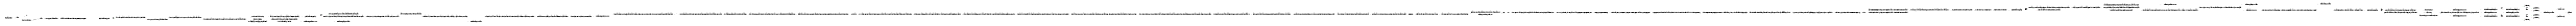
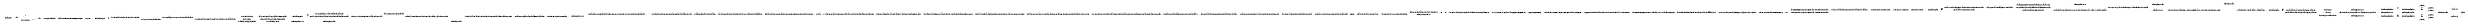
  digraph {
    rankdir=LR
    node [color=blue shape=box]
    "QuincyDay2 begins." [color=orange shape=""]
    n2 [label="u failed"]
    n3 [color=red label="Ok."]
    n4 [color=red label="At what?"]
    n5 [color=red label="Oh good, we're still going."]
    n6 [label="u were supposed 2 make me hate u"]
    n7 [label="shove it"]
    n8 [label="that was the whole fkin POINT of this FKING EXERCISE N U FAILED"]
+   n9 [label="n now - FK. FK..."]
    n10 [color=orange label="Check boolean QuincySorted" shape=""]
    n11 [label="told u it wasn't gonna be fun when i came 2 tell u the story of how i joined the hex"]
    n12 [label="now it's my turn 2 tell u the story that'll make u hate me"]
    n13 [label="but now it's gonna happen. b/c now it's my turn 2 tell u the story that'll make u hate me"]
    n14 [label="bc somebody's gotta do this job RIGHT n if it's not gonna be u? it's gonna come down 2 me. like it always fkin' does"]
    n15 [color=red label="All right. I'm listening."]
    n16 [color=red label="You don't need to do this, Quincy."]
    n17 [color=red label="I'm walking away. I'm not playing this game. [End.]"]
    n18 [label="maybe once u hear what i've got 2 say, maybe u'll FINALLY understand"]
    n19 [label="yeah. i do. n once u listen 2 what i've got 2 say, maybe u'll FINALLY understand y"]
    n20 [label="k. well. u made this easy 4 me. thkx"]
    n21 [color=orange label="Check boolean QuincyArthur3" shape=""]
    n22 [color=orange label="Boolean QuincyNoDate is now true." shape=""]
    n23 [label="i told u why i joined the army. how i wanted 2 make a better life 4 me and my fam"]
    n24 [label="never told u why i got into the army. i'll make it quick. it's simple. wanted 2 make a better life for me n my fam"]
    n25 [color=orange label="Boolean QuincyDating is now false." shape=""]
    n26 [label="and how everything went tits up before i got that chance"]
    n27 [label="n where i grew up? u don't get free opportunities 2 do that. nah, u gotta get out 2 do that"]
    n28 [color=orange label="Boolean IsDating is now false." shape=""]
    n29 [label="doesn't take a genius 2 put it together that His Maj is the reason y things went wrong 4 me in my life. n why i've vowed 2 never let anyone in like that ever again"]
    n30 [label="n the easiest way 4 someone like me 2 get out? army. they got bursaries - scholarships - 2 pay for soldiers to go to college"]
    "Chat ends." [color=orange shape=""]
    n32 [label=so]
    n33 [label="so i figured i'd go kill 4 them 4 a few years, n then i'd get a nice ride 2 business school. major in finance or maybe an MBA or somethin'"]
    n34 [label="just by chance, random roll of the dice, i end up joinin' the same regiment as His Maj. 3rd battalion, crimson watch"]
    n35 [label="come back home n set my family up real nice, make a difference the way that matters"]
    n36 [color=orange label="he's already commander, yeah? n i join fresh out of academy"]
    n37 [label="but everything went tits up before i got someone chance"]
    n38 [label="n for a while i'm trying 2 play by the rules, be a good little soldier. but as I go on... i realize the deck is still stacked against me"]
    n39 [color=orange label="Boolean QuincyArthur3 is now true." shape=""]
    n40 [label="life ain't fair. no matter where u go. nepotism. favouritism. bigotry. everywhere. people looking down there nose at me bc of where i'm from"]
    n41 [label="bc of who i am"]
    n42 [label="so i... started 2 get stupid. started 2 do things i regret now. started 2 lash out in stupid ways. if they wanted 2 take from me? i'd take from them"]
    n43 [label="bc if they weren't watching my back, why was i gonna watch theirs? so i was looking out for myself, and myself ONLY, read me?"]
    n44 [label="i wasn't stealing shit. wasn't breaking protocol. i was a good lil soldier. but if u've ever heard the phrase 'malicious compliance' u get my vibe"]
    n45 [label="there wasn't a 2nd of my life that i was gonna spend going above or beyond for nobody, ever. i wanted 2 do my time n get out with my checks"]
    n46 [label="then it all went wrong. we're on a mission. n i'm on observation. i can see from my POV that the opps - the opposition - they suddenly start scrambling 4 us. they know we're there"]
    n47 [label="arthur n the rest of the troops r down on the field, n i have a split second 2 decide. i can give away my position 'n fire on the scrambling opps 2 give His Maj n company warning n time 2 get 2 safety"]
    n48 [label="but doing that puts me in real shit. guarantees those opps r comin' for my dumb arse real fast. so..."]
    n49 [label="i pack up my shit n radio that we've been compromised... figured His Maj and the others r toast anyway..."]
    n50 [label="i go to leave the room where i've been hiding out n i turn a corner right into the business end of some opp's rifle"]
    n51 [label="nah, cuz. they knew i was there the whole time. they had the read on me from the start"]
    n52 [label="they drag my ass out 2 the street. shove me 2 my knees n shove a pistol 2 the back of my head"]
    n53 [label="BLAP BLAP"]
    n54 [label="its fkin' arthur. fkin' His Maj rollin' out of nowhere 2 save me"]
    n55 [label="n i was SO FKIN' MAD at him 4 it. got up 2 my feet n told him off right there"]
    n56 [color=red label="Because you were willing to leave him to die, but he wasn't willing to leave you?"]
    n57 [color=red label="Because you owed him your life, now?"]
    n58 [label=YES]
    n59 [label=FK]
    n60 [label="don't u GET IT?! i was living my life 4 me n my fam. that's what mattered 2 me. the only thing that mattered 2 me"]
    n61 [label="n now... now i got this mfer - this MFER - and now i have 2 CARE ABOUT WHAT HAPPENS 2 HIM"]
    n62 [label="n THAT WASN'T PART OF THE PLAN"]
    n63 [label="so when his ass GETS US INTO SERIOUS SHIT A FEW MONTHS LATER, n he's about to get DISCHARGED?!"]
    n64 [label="I GOTTA CHOOSE. do i fkin' tell the brass a bunch of lies? do i throw him under the bus like i did b4? or do i do the RIGHT THING"]
    n65 [label="i do the RIGHT FKIN THING BECAUSE I OWE HIM n i... i leave the army w/ him, n... n kiss that dream of college goodbye"]
    n66 [label="that whole dream of mine of making a better life 4 me n my fam? gone. but arthur says 'naaaaah m8, it'll be ok'"]
    n67 [label="'i got us set up with this new position with a peacekeeping org. n they pay better, n up front. ur gonna be ok'"]
    n68 [label="so off i went 2 go join the ICR with him LIKE THE IDIOT THAT I WAS"]
    n69 [color=red label="Oh no..."]
    n70 [label="so then the techrot showed up, n things went to REAL hell, n that's... when he needed me even more than b4"]
    n71 [label="yeah N THEN THE TECHROT... things went to REAL hell, n that's... when he needed me even more than b4"]
    n72 [label="but i can't just... walk away. that time's long gone, innit? couldn't walk away then... can't walk away now..."]
    n73 [label="every time i let someone in, i end up their lil toy soldier..."]
    n74 [label="so when u showed up... n stomped right in..."]
    n75 [label="kicked in the doors i'd bolted shut..."]
    n76 [color=orange label="Check boolean QuincyDating" shape=""]
    n77 [label="n went 'nah, m8, u n me are gonna be 2gether now, that's the end of the story even though there's no good reason'"]
    n78 [label="n went 'nah, i care about u even though there's no good reason'"]
    n79 [label="wtf was i supposed 2 do? last time that happened it... it ruined my fkin life..."]
    n80 [color=red label="I'm sorry you feel like you have to go through life like that. But what happened before isn't my fault."]
    n81 [color=red label="I understand why you felt like you needed to protect yourself."]
    n82 [color=red label="I was really expecting something more impressive than that. After my story, that's all you've got?"]
    n83 [label="i know. ur right. n... i'm sorry 4 that. i'm scared that doing this? 'us'? whatever that means? will just ruin me again"]
    n84 [label="... thnx. that means a lot. doesn't mean its right, tho. n i'm sorry. i'm... scared, i think, deep down, that 'us' - whatever 'us' is? is gonna just ruin me again"]
    n85 [color=orange label="Boolean QuincyNoDate is now true." shape=""]
    n86 [label="either when u reset the world n make me forget u - which don't you DARE claim u can't do - or u leg it 2 the future when shit gets deep or ur needed"]
    n87 [color=orange label="Boolean Day2_20 is now true." shape=""]
    n88 [color=orange label="Boolean QuincyDating is now false." shape=""]
    n89 [label="but thats life, innit. life is... is like what u said about... 1 relationship at a time"]
    n90 [color=orange label="Boolean IsDating is now false." shape=""]
    n91 [color=orange label="Check boolean QuincyDating" shape=""]
    n92 [label="i guess what i wanna know is, babes, can u forgive me? can we keep going, 4 real this time?"]
    n93 [label="i guess what i wanna know is, can u forgive me? can we keep going, 4 real this time?"]
    n94 [color=red label="Of course I forgive you. You mean so much to me."]
    n95 [color=red label="I... can't. I'm sorry."]
    n96 [color=red label="Of course I forgive you."]
    n97 [color=orange label="Boolean QuincyForgiven is now true." shape=""]
    n98 [label="...yeah ok. i deserve that. sorry if i don't text u again, i don't... wanna dredge shit up, k? bye. see u around"]
    n99 [color=orange label="Boolean QuincyForgiven is now true." shape=""]
    n100 [color=orange label="Check boolean QuincyRank5Day1_20" shape=""]
    n101 [color=orange label="Boolean QuincyNoDate is now true." shape=""]
    n102 [color=orange label="Check boolean QuincyRank5Day1_20" shape=""]
    n103 [color=orange label="+40 Chemistry" shape=""]
    n104 [color=orange label="Check boolean QuincyRank5Day1_15" shape=""]
    n105 [color=orange label="Boolean QuincyDating is now false." shape=""]
    n106 [color=orange label="+40 Chemistry" shape=""]
    n107 [color=orange label="Check boolean QuincyRank5Day1_15" shape=""]
    n108 [label="thnx, babes... srsly"]
    n109 [color=orange label="+35 Chemistry" shape=""]
    n110 [color=orange label="+20 Chemistry" shape=""]
    n111 [color=orange label="Boolean IsDating is now false." shape=""]
    n112 [label="thnx, fam... srsly"]
    n113 [color=orange label="+35 Chemistry" shape=""]
    n114 [color=orange label="+20 Chemistry" shape=""]
    "QuincyDay2 begins." -> n2
    n2 -> n3
    n2 -> n4
    n2 -> n5
    n4 -> n6
    n5 -> n7
    n6 -> n8
    n7 -> n4
+   n8 -> n9
+   n9 -> n10
    n10 -> n11 [color=green label=true]
    n10 -> n12 [color=brown label=true]
    n11 -> n13
    n12 -> n14
    n13 -> n14
    n14 -> n15
    n14 -> n16
    n14 -> n17
    n15 -> n18
    n16 -> n19
    n17 -> n20
    n18 -> n21
    n19 -> n21
    n20 -> n22
    n21 -> n23 [color=green label=true]
    n21 -> n24 [color=brown label=false]
    n22 -> n25
    n23 -> n26
    n24 -> n27
    n25 -> n28
    n26 -> n29
    n27 -> n30
    n28 -> "Chat ends."
    n29 -> n32
    n30 -> n33
    n32 -> n34
    n33 -> n35
    n34 -> n36
    n35 -> n37
    n36 -> n38
    n37 -> n39
    n38 -> n40
    n39 -> n29
    n40 -> n41
    n41 -> n42
    n42 -> n43
    n43 -> n44
    n44 -> n45
    n45 -> n46
    n46 -> n47
    n47 -> n48
    n48 -> n49
    n49 -> n50
    n50 -> n51
    n51 -> n52
    n52 -> n53
    n53 -> n54
    n54 -> n55
    n55 -> n56
    n55 -> n57
    n56 -> n58
    n57 -> n58
    n58 -> n59
    n59 -> n60
    n60 -> n61
    n61 -> n62
    n62 -> n63
    n63 -> n64
    n64 -> n65
    n65 -> n66
    n66 -> n67
    n67 -> n68
    n68 -> n69
    n69 -> n70
    n70 -> n72
    n71 -> n72
    n72 -> n73
    n73 -> n74
    n74 -> n75
    n75 -> n76
    n76 -> n77 [color=green label=true]
    n76 -> n78 [color=brown label=false]
    n77 -> n79
    n78 -> n79
    n79 -> n80
    n79 -> n81
    n79 -> n82
    n80 -> n83
    n81 -> n84
    n82 -> n85
    n83 -> n86
    n84 -> n87
    n85 -> n88
    n86 -> n89
    n87 -> n86
    n88 -> n90
    n89 -> n91
    n90 -> "Chat ends."
    n91 -> n92 [color=green label=true]
    n91 -> n93 [color=brown label=false]
    n92 -> n94
    n92 -> n95
    n93 -> n95
    n93 -> n96
    n94 -> n97
    n95 -> n98
    n96 -> n99
    n97 -> n100
    n98 -> n101
    n99 -> n102
    n100 -> n103 [color=green label=true]
    n100 -> n104 [color=brown label=false]
    n101 -> n105
    n102 -> n106 [color=green label=true]
    n102 -> n107 [color=brown label=false]
    n103 -> n108
    n104 -> n109 [color=green label=true]
    n104 -> n110 [color=brown label=false]
    n105 -> n111
    n106 -> n112
    n107 -> n113 [color=green label=true]
    n107 -> n114 [color=brown label=false]
    n108 -> "Chat ends."
    n109 -> n108
    n110 -> n108
    n111 -> "Chat ends."
    n112 -> "Chat ends."
    n113 -> n112
    n114 -> n112
  }
